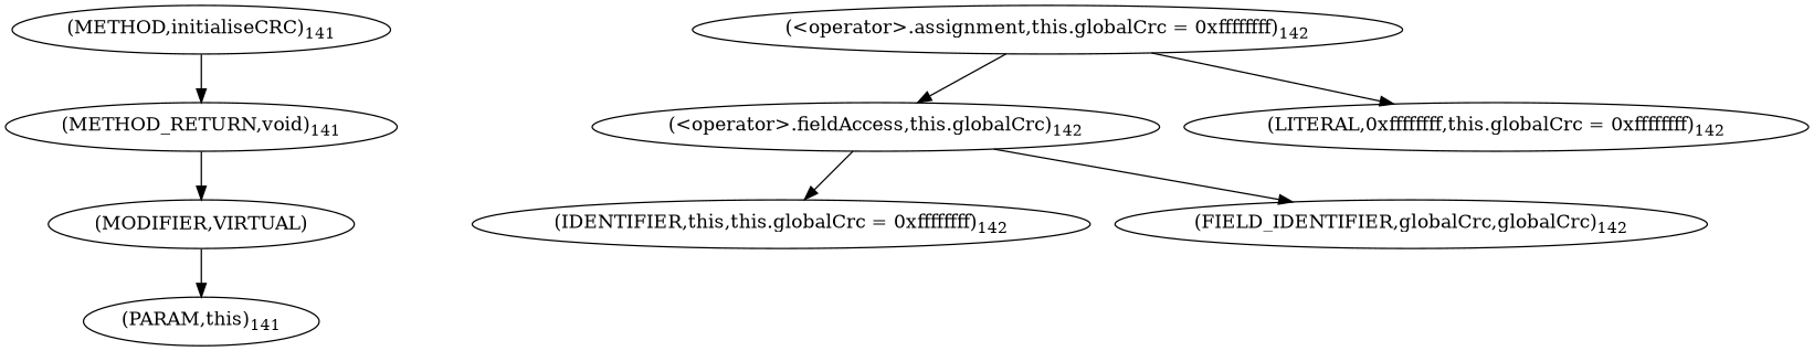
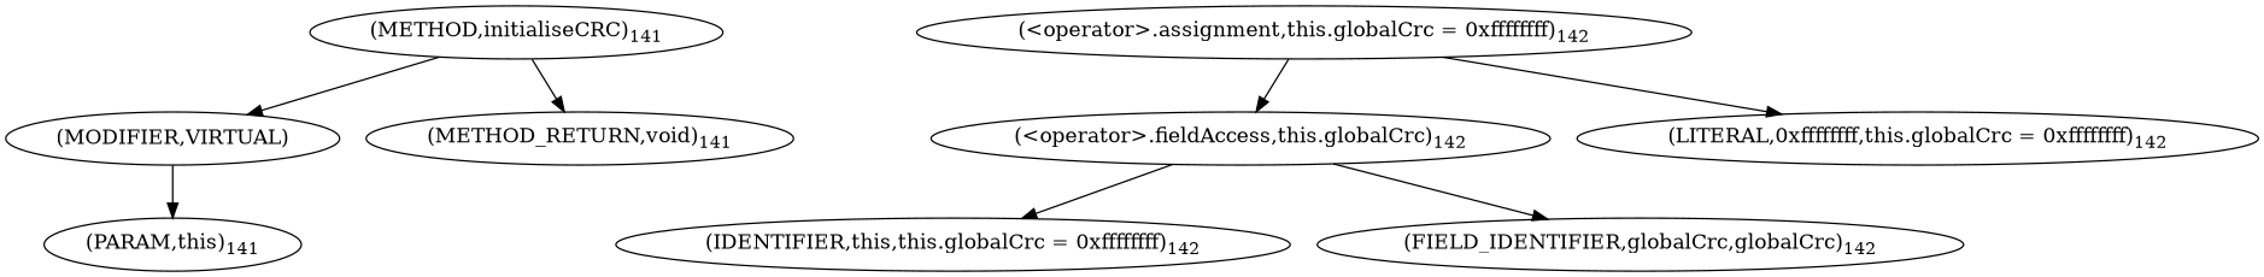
  digraph {
    n1 [label=<(METHOD,initialiseCRC)<SUB>141</SUB>>]
    n2 [label=<(MODIFIER,VIRTUAL)>]
    n3 [label=<(METHOD_RETURN,void)<SUB>141</SUB>>]
    n4 [label=<(PARAM,this)<SUB>141</SUB>>]
    n5 [label=<(&lt;operator&gt;.assignment,this.globalCrc = 0xffffffff)<SUB>142</SUB>>]
    n6 [label=<(&lt;operator&gt;.fieldAccess,this.globalCrc)<SUB>142</SUB>>]
    n7 [label=<(LITERAL,0xffffffff,this.globalCrc = 0xffffffff)<SUB>142</SUB>>]
    n8 [label=<(IDENTIFIER,this,this.globalCrc = 0xffffffff)<SUB>142</SUB>>]
    n9 [label=<(FIELD_IDENTIFIER,globalCrc,globalCrc)<SUB>142</SUB>>]
-   n3 -> n2
+   n1 -> n2
    n1 -> n3
    n2 -> n4
    n5 -> n6
    n5 -> n7
    n6 -> n8
    n6 -> n9
  }
